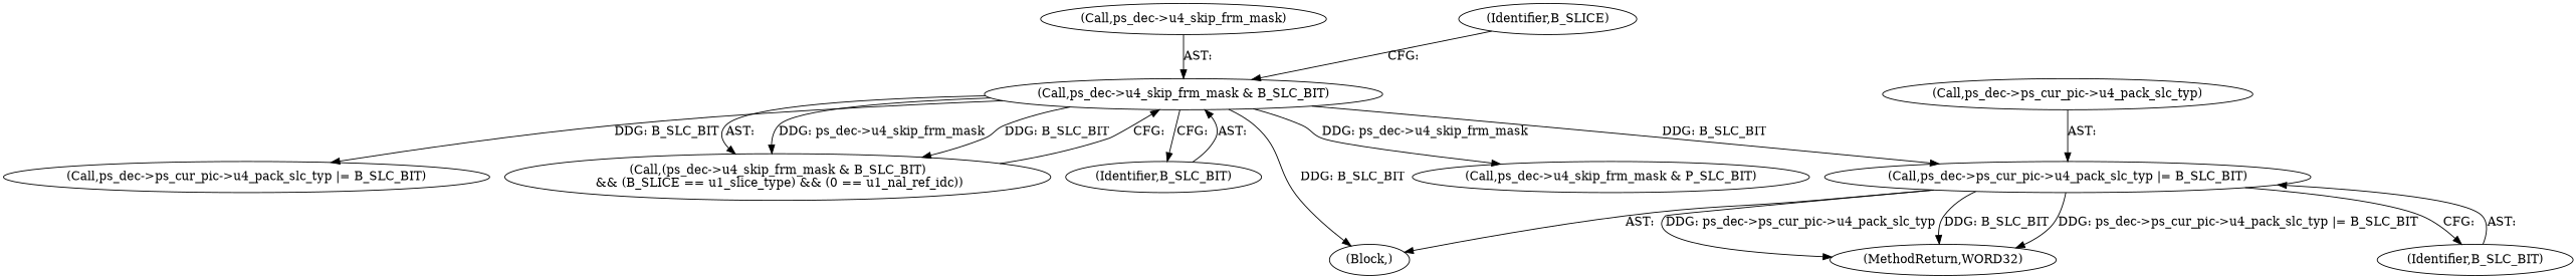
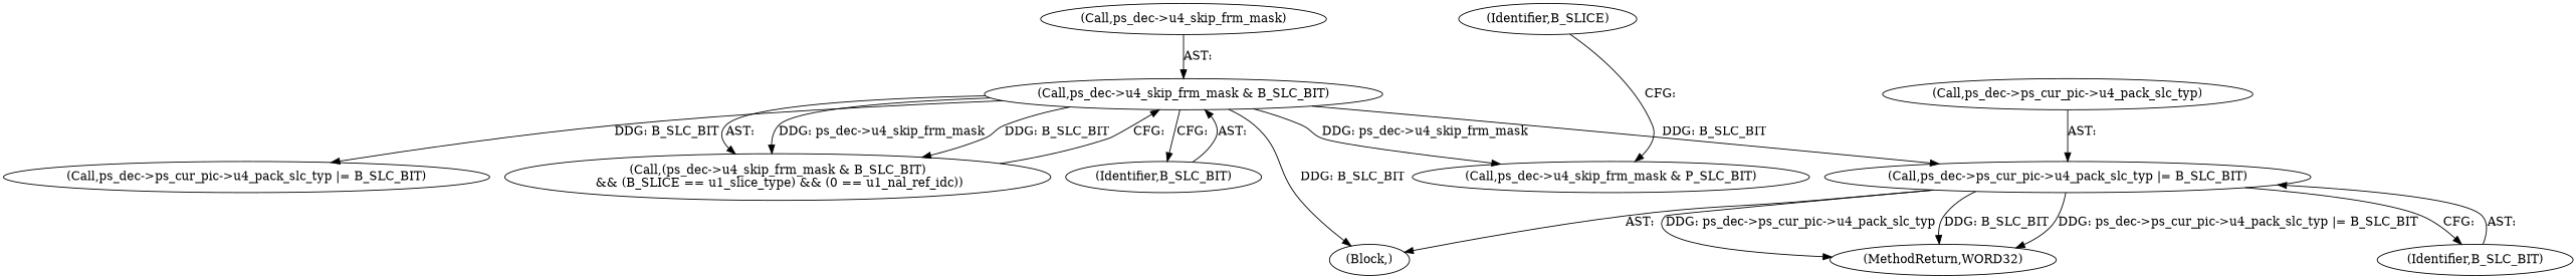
  digraph {
    n1 [label="(Call,ps_dec->ps_cur_pic->u4_pack_slc_typ |= B_SLC_BIT)"]
    n2 [label="(Identifier,B_SLC_BIT)"]
    n3 [label="(Block,)"]
    n4 [label="(MethodReturn,WORD32)"]
    n5 [label="(Call,ps_dec->u4_skip_frm_mask & B_SLC_BIT)"]
    n6 [label="(Identifier,B_SLC_BIT)"]
    n7 [label="(Call,ps_dec->u4_skip_frm_mask & P_SLC_BIT)"]
    n8 [label="(Call,ps_dec->ps_cur_pic->u4_pack_slc_typ |= B_SLC_BIT)"]
    n9 [label="(Call,(ps_dec->u4_skip_frm_mask & B_SLC_BIT)\n && (B_SLICE == u1_slice_type) && (0 == u1_nal_ref_idc))"]
    n10 [label="(Identifier,B_SLICE)"]
    n11 [label="(Call,ps_dec->ps_cur_pic->u4_pack_slc_typ)"]
    n12 [label="(Call,ps_dec->u4_skip_frm_mask)"]
    n1 -> n2 [label="CFG: "]
    n1 -> n3 [label="AST: "]
    n1 -> n4 [label="DDG: B_SLC_BIT"]
    n1 -> n4 [label="DDG: ps_dec->ps_cur_pic->u4_pack_slc_typ |= B_SLC_BIT"]
    n1 -> n4 [label="DDG: ps_dec->ps_cur_pic->u4_pack_slc_typ"]
    n2 -> n1 [label="AST: "]
    n5 -> n1 [label="DDG: B_SLC_BIT"]
    n5 -> n3 [label="DDG: B_SLC_BIT"]
    n5 -> n6 [label="CFG: "]
    n5 -> n7 [label="DDG: ps_dec->u4_skip_frm_mask"]
    n5 -> n8 [label="DDG: B_SLC_BIT"]
    n5 -> n9 [label="AST: "]
    n5 -> n9 [label="DDG: ps_dec->u4_skip_frm_mask"]
    n5 -> n9 [label="DDG: B_SLC_BIT"]
    n6 -> n5 [label="AST: "]
    n9 -> n5 [label="CFG: "]
-   n10 -> n5 [label="CFG: "]
+   n10 -> n7 [label="CFG: "]
    n11 -> n1 [label="AST: "]
    n12 -> n5 [label="AST: "]
  }
